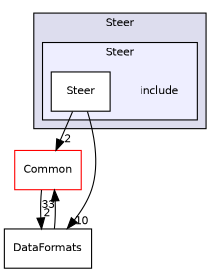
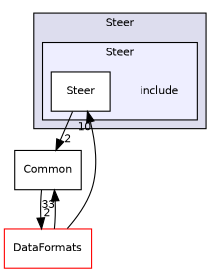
  digraph {
    compound=true
    node [fontname=Helvetica fontsize=10 shape=box color=red]
    edge [headlabel=2 labeldistance=1.5 labelfontname=Helvetica labelfontsize=10]
    n1 [label=include shape=plaintext color=""]
    n2 [color=black fillcolor=white label=Steer style=filled]
-   n3 [label=Common]
-   n4 [color=black label=DataFormats]
+   n3 [color=black label=Common]
+   n4 [label=DataFormats]
    subgraph cluster_1 {
      bgcolor="#ddddee"
      fontname=Helvetica
      fontsize=10
      label=Steer
      pencolor=black
      subgraph cluster_2 {
        bgcolor="#eeeeff"
        fontname=Helvetica
        fontsize=10
        pencolor=black
        n1
        n2
      }
    }
    n2 -> n3
-   n2 -> n4 [headlabel=10]
+   n4 -> n2 [headlabel=10]
    n3 -> n4
    n4 -> n3 [headlabel=33]
  }
